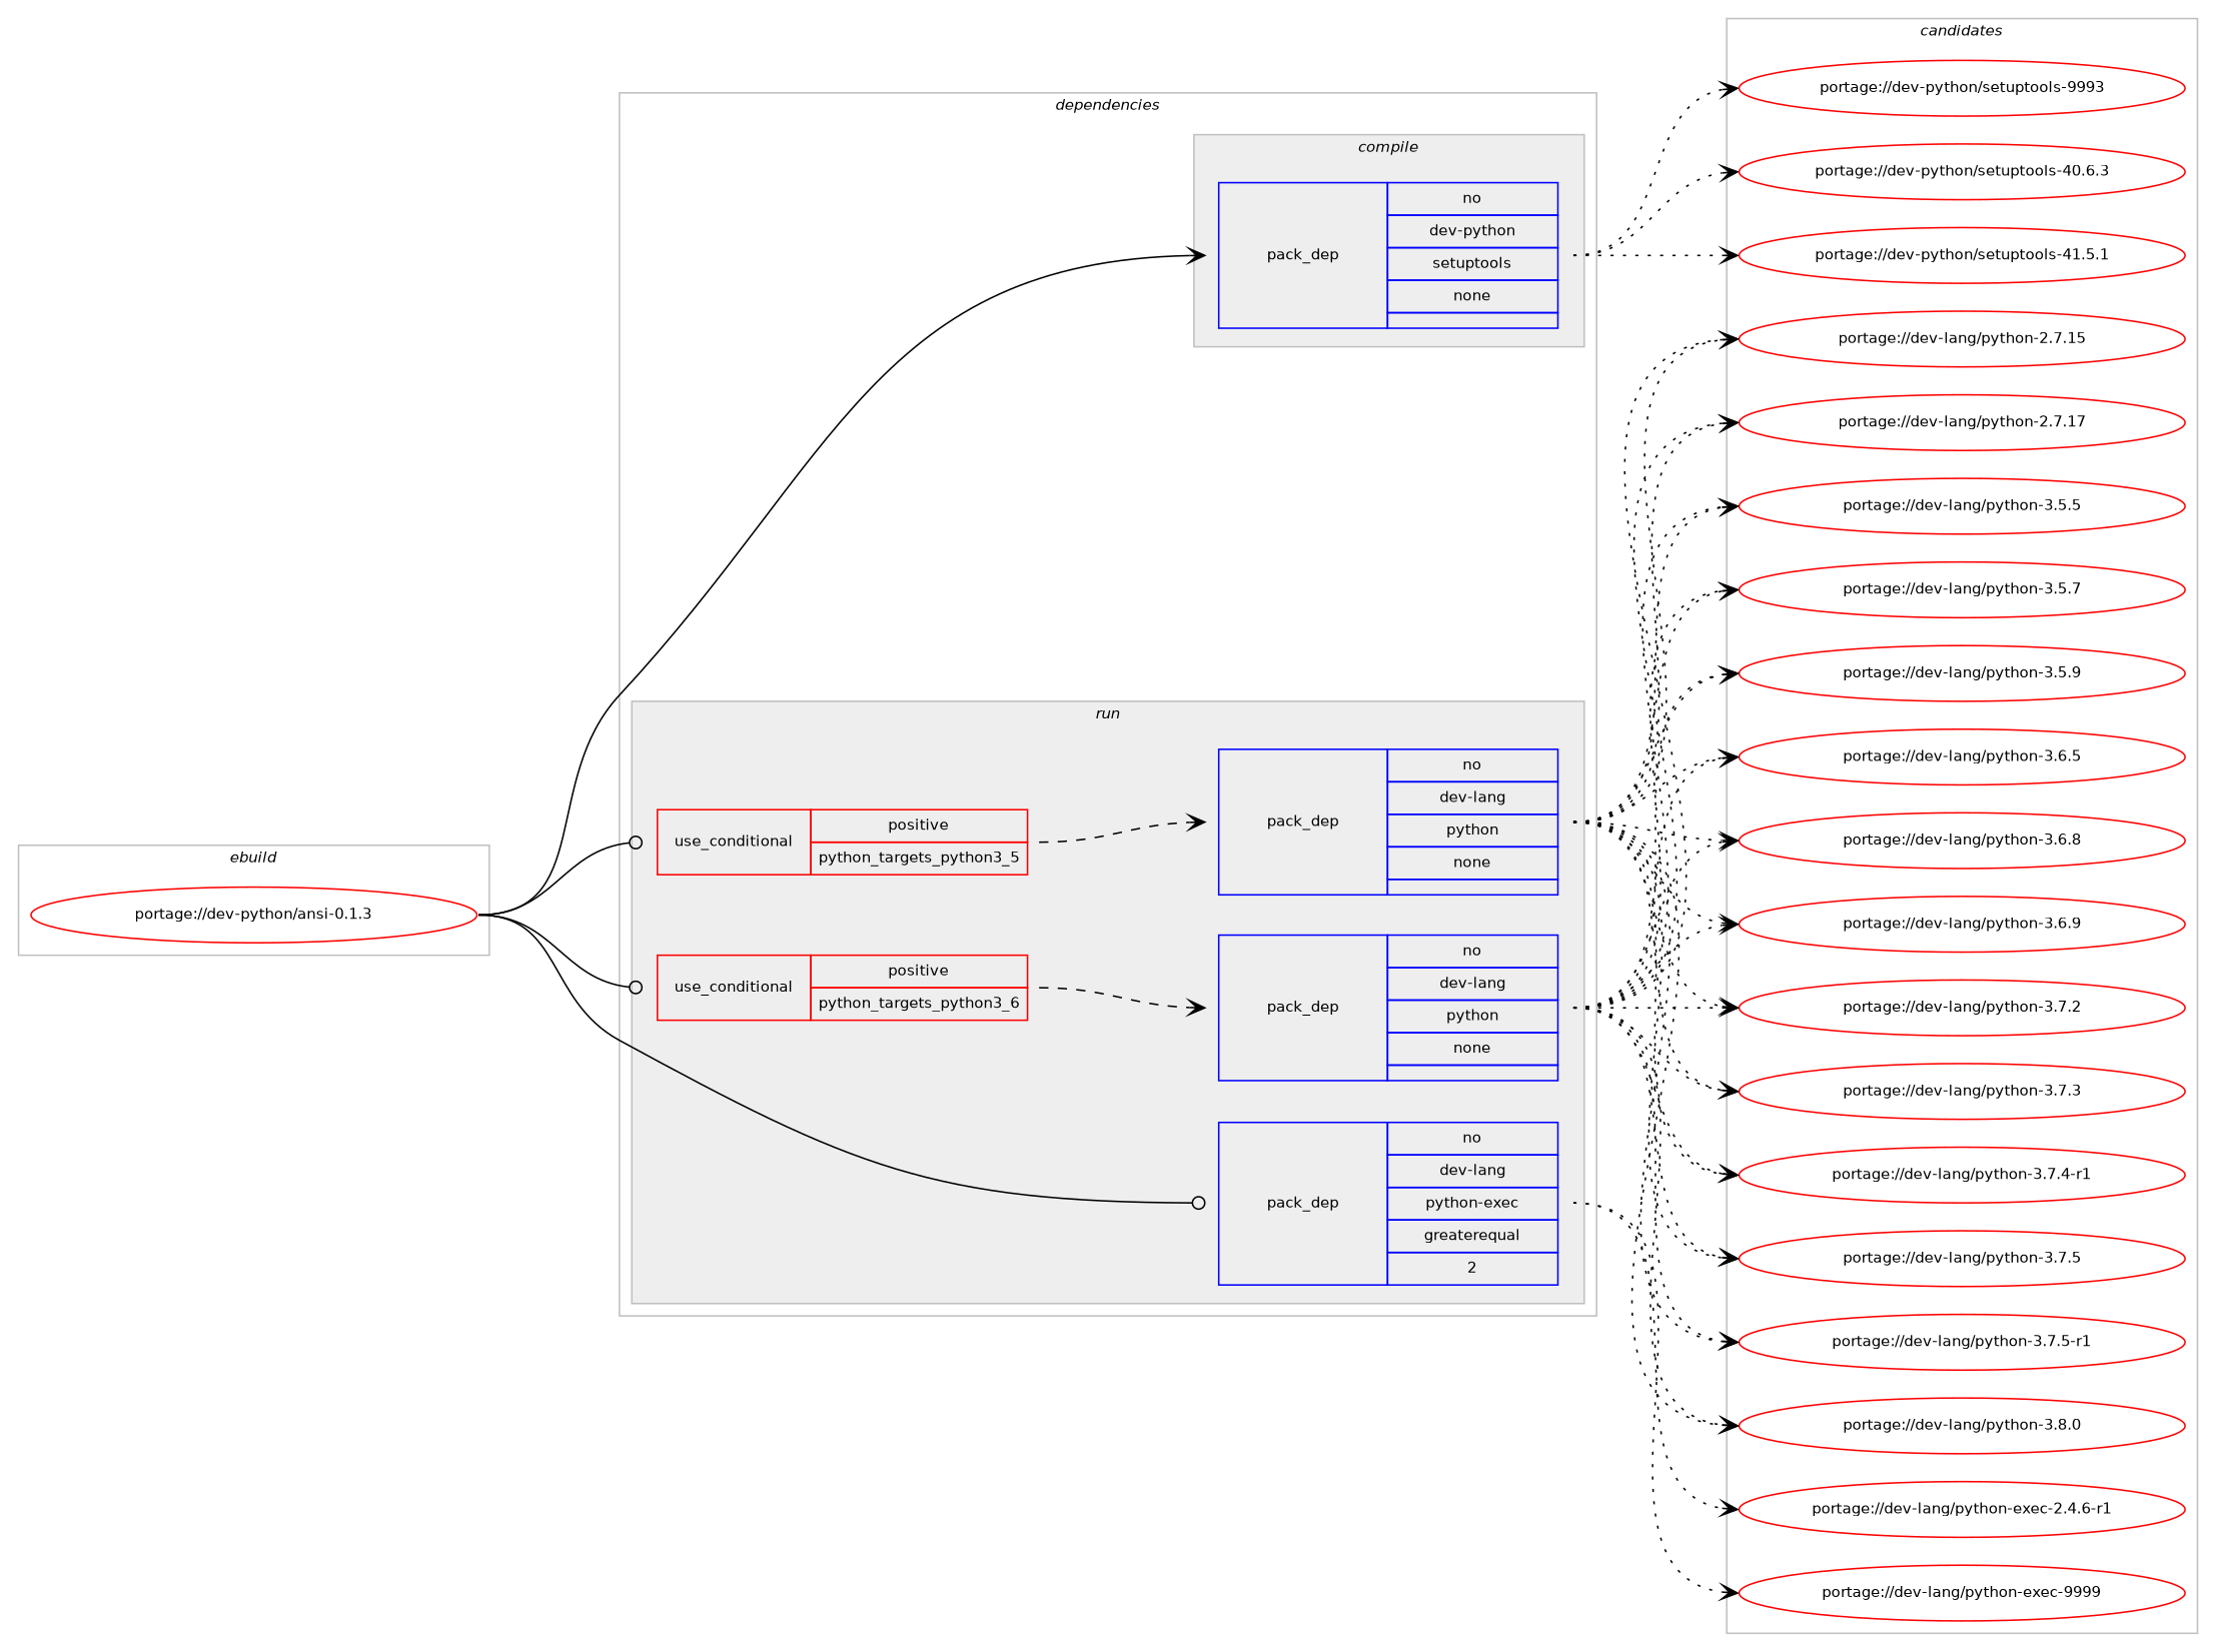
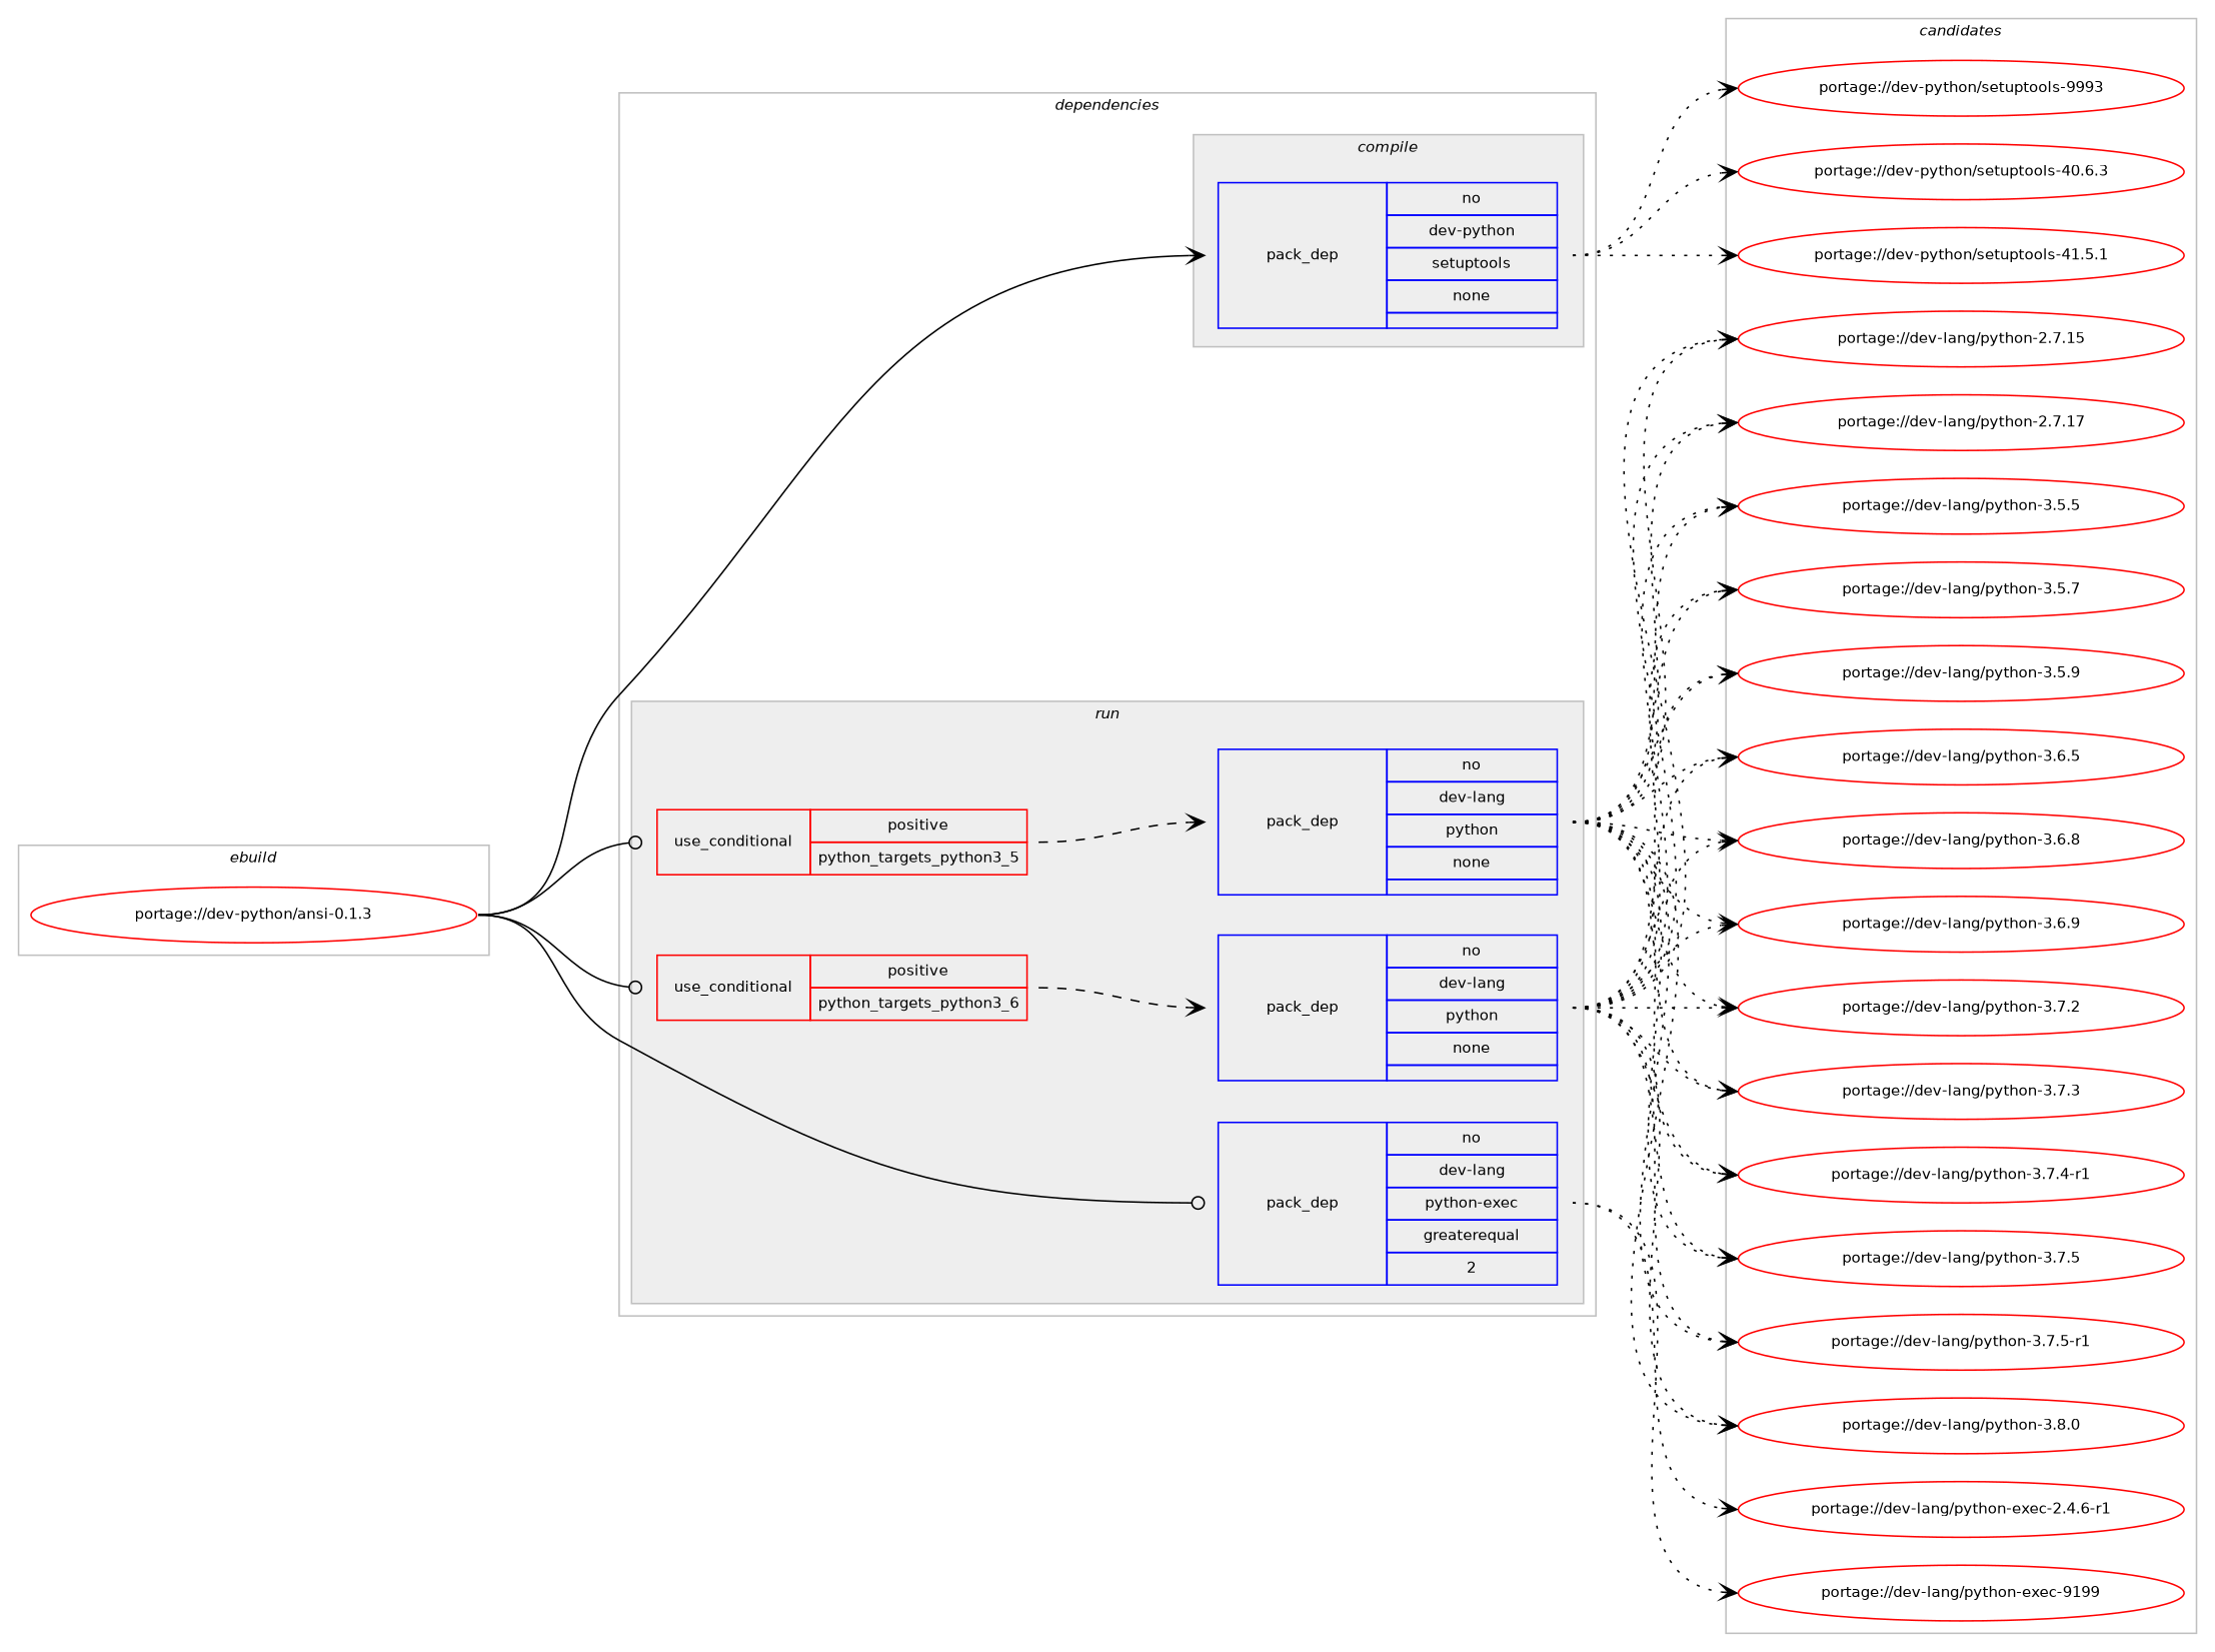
  digraph {
    compound=true
    concentrate=true
    fontname=Helvetica
    fontsize=10
    newrank=true
    rankdir=LR
    ranksep=1.5
    node [color=red fontname=Helvetica fontsize=10]
    edge [arrowhead=vee headport=w style=dotted tailport=e weight=100]
    n1 [label="portage://dev-python/ansi-0.1.3" width=4]
    n2 [color=blue label=<<TABLE BORDER="0" CELLBORDER="1" CELLSPACING="0" CELLPADDING="4" WIDTH="220"><TR><TD ROWSPAN="6" CELLPADDING="30">pack_dep</TD></TR><TR><TD WIDTH="110">no</TD></TR><TR><TD>dev-python</TD></TR><TR><TD>setuptools</TD></TR><TR><TD>none</TD></TR><TR><TD></TD></TR></TABLE>> shape=none]
    n3 [color=blue label=<<TABLE BORDER="0" CELLBORDER="1" CELLSPACING="0" CELLPADDING="4" WIDTH="220"><TR><TD ROWSPAN="6" CELLPADDING="30">pack_dep</TD></TR><TR><TD WIDTH="110">no</TD></TR><TR><TD>dev-lang</TD></TR><TR><TD>python</TD></TR><TR><TD>none</TD></TR><TR><TD></TD></TR></TABLE>> shape=none]
    n4 [label=<<TABLE BORDER="0" CELLBORDER="1" CELLSPACING="0" CELLPADDING="4"><TR><TD ROWSPAN="3" CELLPADDING="10">use_conditional</TD></TR><TR><TD>positive</TD></TR><TR><TD>python_targets_python3_5</TD></TR></TABLE>> shape=none]
    n5 [color=blue label=<<TABLE BORDER="0" CELLBORDER="1" CELLSPACING="0" CELLPADDING="4" WIDTH="220"><TR><TD ROWSPAN="6" CELLPADDING="30">pack_dep</TD></TR><TR><TD WIDTH="110">no</TD></TR><TR><TD>dev-lang</TD></TR><TR><TD>python</TD></TR><TR><TD>none</TD></TR><TR><TD></TD></TR></TABLE>> shape=none]
    n6 [label=<<TABLE BORDER="0" CELLBORDER="1" CELLSPACING="0" CELLPADDING="4"><TR><TD ROWSPAN="3" CELLPADDING="10">use_conditional</TD></TR><TR><TD>positive</TD></TR><TR><TD>python_targets_python3_6</TD></TR></TABLE>> shape=none]
    n7 [color=blue label=<<TABLE BORDER="0" CELLBORDER="1" CELLSPACING="0" CELLPADDING="4" WIDTH="220"><TR><TD ROWSPAN="6" CELLPADDING="30">pack_dep</TD></TR><TR><TD WIDTH="110">no</TD></TR><TR><TD>dev-lang</TD></TR><TR><TD>python-exec</TD></TR><TR><TD>greaterequal</TD></TR><TR><TD>2</TD></TR></TABLE>> shape=none]
    n8 [label="portage://dev-python/setuptools-40.6.3" width=4]
    n9 [label="portage://dev-python/setuptools-41.5.1" width=4]
    n10 [label="portage://dev-python/setuptools-9993" width=4]
    n11 [label="portage://dev-lang/python-2.7.15" width=4]
    n12 [label="portage://dev-lang/python-2.7.17" width=4]
    n13 [label="portage://dev-lang/python-3.5.5" width=4]
    n14 [label="portage://dev-lang/python-3.5.7" width=4]
    n15 [label="portage://dev-lang/python-3.5.9" width=4]
    n16 [label="portage://dev-lang/python-3.6.5" width=4]
    n17 [label="portage://dev-lang/python-3.6.8" width=4]
    n18 [label="portage://dev-lang/python-3.6.9" width=4]
    n19 [label="portage://dev-lang/python-3.7.2" width=4]
    n20 [label="portage://dev-lang/python-3.7.3" width=4]
    n21 [label="portage://dev-lang/python-3.7.4-r1" width=4]
    n22 [label="portage://dev-lang/python-3.7.5" width=4]
    n23 [label="portage://dev-lang/python-3.7.5-r1" width=4]
    n24 [label="portage://dev-lang/python-3.8.0" width=4]
    n25 [label="portage://dev-lang/python-exec-2.4.6-r1" width=4]
-   n26 [label="portage://dev-lang/python-exec-9999" width=4]
+   n26 [label="portage://dev-lang/python-exec-9199" width=4]
    subgraph cluster_1 {
      color=gray
      label=<<i>ebuild</i>>
      rank=same
      n1
    }
    subgraph cluster_2 {
      color=gray
      label=<<i>dependencies</i>>
      subgraph cluster_3 {
        color=gray
        fillcolor="#eeeeee"
        label=<<i>compile</i>>
        style=filled
        subgraph sub_4 {
          color=gray
          fillcolor="#eeeeee"
          label=<<i>compile</i>>
          style=filled
          n2
        }
      }
      subgraph cluster_5 {
        color=gray
        fillcolor="#eeeeee"
        label=<<i>compile and run</i>>
        style=filled
      }
      subgraph cluster_6 {
        color=gray
        fillcolor="#eeeeee"
        label=<<i>run</i>>
        style=filled
        subgraph sub_7 {
          color=gray
          fillcolor="#eeeeee"
          label=<<i>run</i>>
          style=filled
          n4
          subgraph sub_8 {
            color=gray
            fillcolor="#eeeeee"
            label=<<i>run</i>>
            style=filled
            n3
          }
        }
        subgraph sub_9 {
          color=gray
          fillcolor="#eeeeee"
          label=<<i>run</i>>
          style=filled
          n6
          subgraph sub_10 {
            color=gray
            fillcolor="#eeeeee"
            label=<<i>run</i>>
            style=filled
            n5
          }
        }
        subgraph sub_11 {
          color=gray
          fillcolor="#eeeeee"
          label=<<i>run</i>>
          style=filled
          n7
        }
      }
    }
    subgraph cluster_12 {
      color=gray
      label=<<i>candidates</i>>
      rank=same
      subgraph sub_13 {
        color=black
        label=<<i>candidates</i>>
        nodesep=1
        rank=same
        n8
        n9
        n10
      }
      subgraph sub_14 {
        color=black
        label=<<i>candidates</i>>
        nodesep=1
        rank=same
        n11
        n12
        n13
        n14
        n15
        n16
        n17
        n18
        n19
        n20
        n21
        n22
        n23
        n24
      }
      subgraph sub_15 {
        color=black
        label=<<i>candidates</i>>
        nodesep=1
        rank=same
        n11
        n12
        n13
        n14
        n15
        n16
        n17
        n18
        n19
        n20
        n21
        n22
        n23
        n24
      }
      subgraph sub_16 {
        color=black
        label=<<i>candidates</i>>
        nodesep=1
        rank=same
        n25
        n26
      }
    }
    n1 -> n2 [style=solid weight=20]
    n1 -> n4 [arrowhead=odot style=solid weight=20]
    n1 -> n6 [arrowhead=odot style=solid weight=20]
    n1 -> n7 [arrowhead=odot style=solid weight=20]
    n2 -> n8
    n2 -> n9
    n2 -> n10
    n3 -> n11
    n3 -> n12
    n3 -> n13
    n3 -> n14
    n3 -> n15
    n3 -> n16
    n3 -> n17
    n3 -> n18
    n3 -> n19
    n3 -> n20
    n3 -> n21
    n3 -> n22
    n3 -> n23
    n3 -> n24
    n4 -> n3 [style=dashed weight=20]
    n5 -> n11
    n5 -> n12
    n5 -> n13
    n5 -> n14
    n5 -> n15
    n5 -> n16
    n5 -> n17
    n5 -> n18
    n5 -> n19
    n5 -> n20
    n5 -> n21
    n5 -> n22
    n5 -> n23
    n5 -> n24
    n6 -> n5 [style=dashed weight=20]
    n7 -> n25
    n7 -> n26
  }
